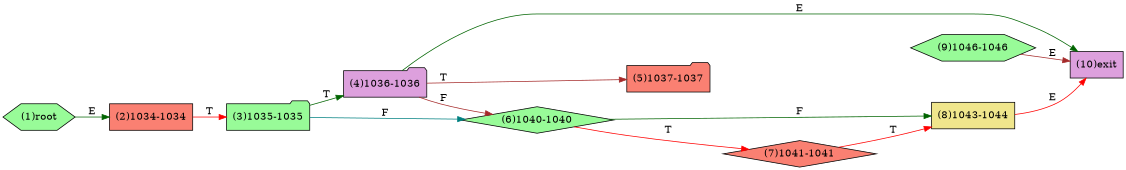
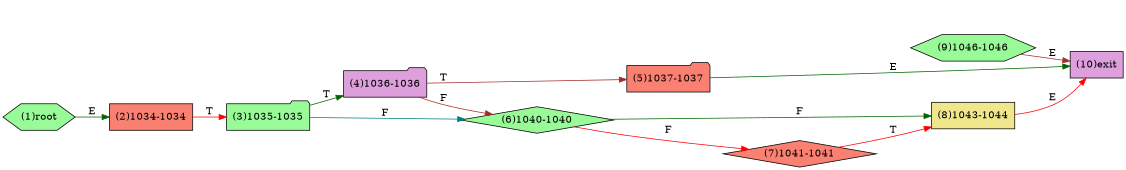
  digraph {
    rankdir=LR
    node [fillcolor=palegreen shape=box style=filled]
    edge [color=darkgreen]
    n1 [label="(1)root" shape=hexagon]
    n2 [fillcolor=salmon label="(2)1034-1034"]
    n3 [label="(3)1035-1035" shape=folder]
    n4 [fillcolor=plum label="(4)1036-1036" shape=folder]
    n5 [label="(6)1040-1040" shape=diamond]
    n6 [label="(9)1046-1046" shape=hexagon]
    n7 [fillcolor=plum label="(10)exit"]
    n8 [fillcolor=salmon label="(5)1037-1037" shape=folder]
    n9 [fillcolor=salmon label="(7)1041-1041" shape=diamond]
    n10 [fillcolor=khaki label="(8)1043-1044"]
    n1 -> n2 [label=E]
    n2 -> n3 [color=red label=T]
    n3 -> n4 [label=T]
    n3 -> n5 [color=teal label=F]
    n4 -> n5 [color=brown label=F]
    n4 -> n8 [color=brown label=T]
-   n5 -> n9 [color=red label=T]
+   n5 -> n9 [color=red label=F]
    n5 -> n10 [label=F]
    n6 -> n7 [color=brown label=E]
-   n4 -> n7 [label=E]
+   n8 -> n7 [label=E]
    n9 -> n10 [color=red label=T]
    n10 -> n7 [color=red label=E]
  }
